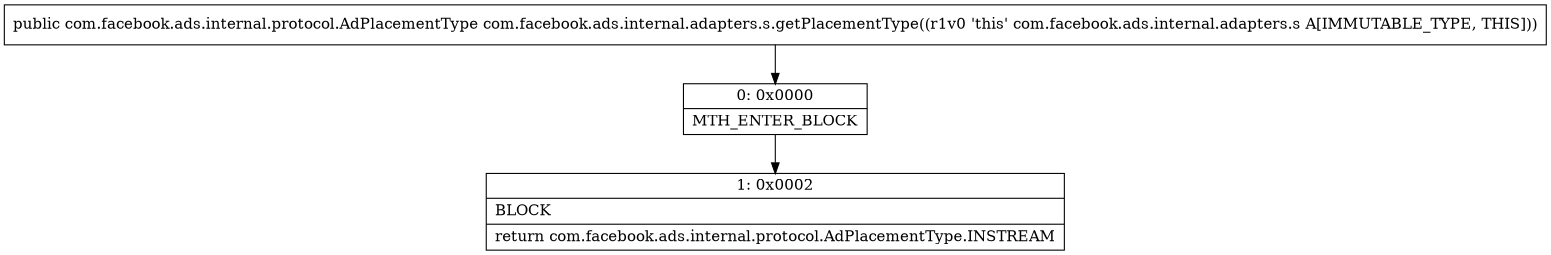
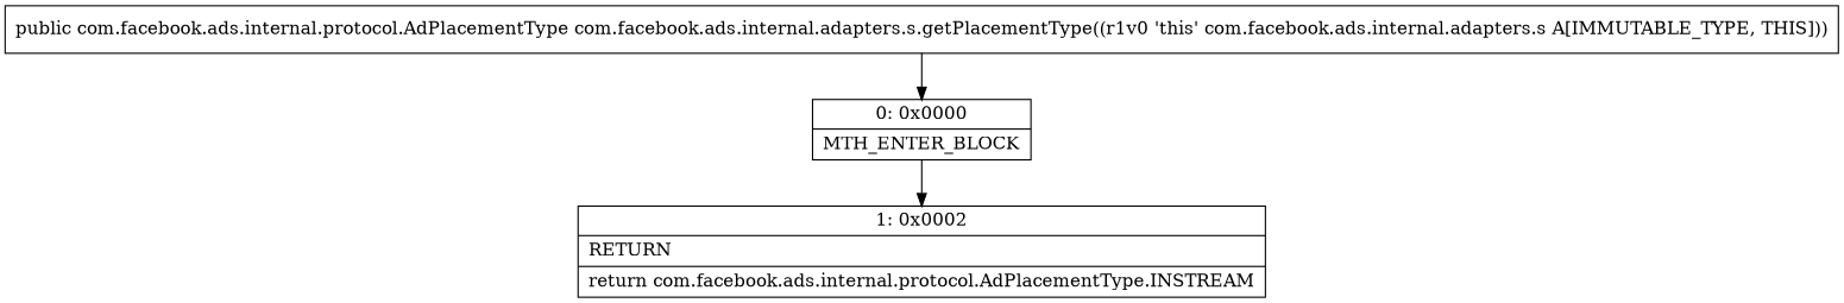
  digraph {
    node [shape=record]
    n1 [label="{0\:\ 0x0000|MTH_ENTER_BLOCK\l}"]
-   n2 [label="{1\:\ 0x0002|BLOCK\l|return com.facebook.ads.internal.protocol.AdPlacementType.INSTREAM\l}"]
+   n2 [label="{1\:\ 0x0002|RETURN\l|return com.facebook.ads.internal.protocol.AdPlacementType.INSTREAM\l}"]
    n3 [label="{public com.facebook.ads.internal.protocol.AdPlacementType com.facebook.ads.internal.adapters.s.getPlacementType((r1v0 'this' com.facebook.ads.internal.adapters.s A[IMMUTABLE_TYPE, THIS])) }"]
    n1 -> n2
    n3 -> n1
  }
